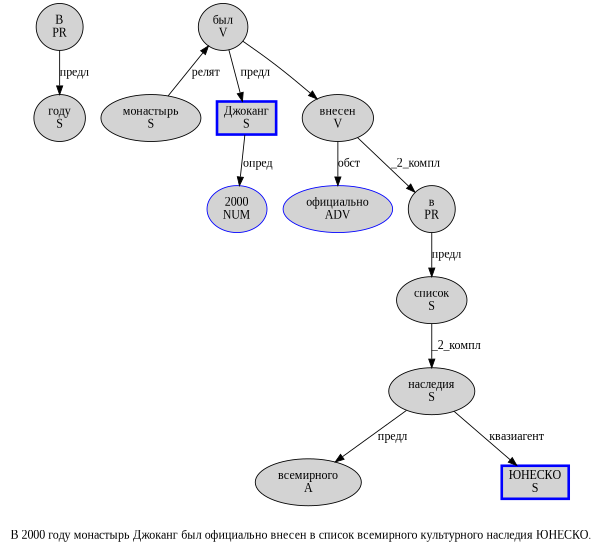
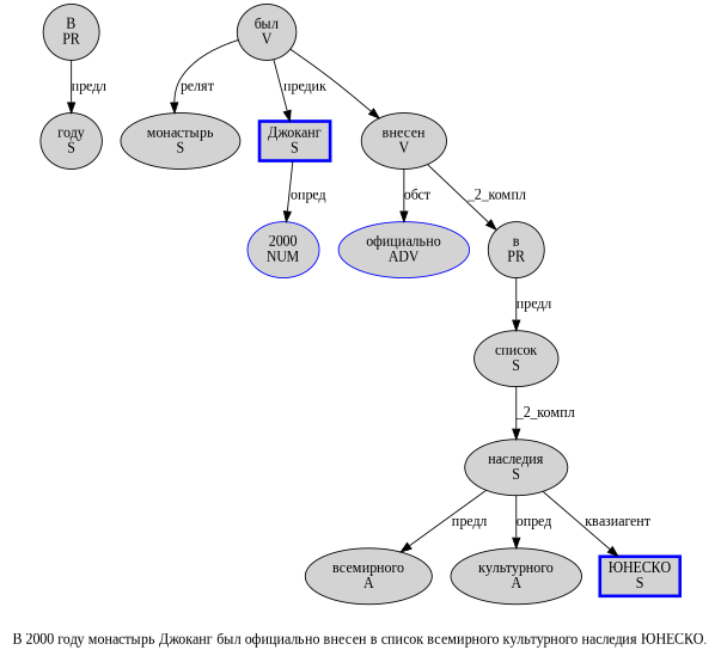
  digraph {
    fontname="Liberation Serif"
    label="В 2000 году монастырь Джоканг был официально внесен в список всемирного культурного наследия ЮНЕСКО."
    node [fillcolor=lightgray fontname="Liberation Serif" penwidth=1 shape=ellipse style=filled]
    edge [fontname="Liberation Serif"]
    n1 [label="В\nPR"]
    n2 [label="году\nS"]
    n3 [color=blue label="2000\nNUM"]
    n4 [label="монастырь\nS"]
    n5 [label="был\nV"]
    n6 [color=blue label="Джоканг\nS" penwidth=3 shape=box]
    n7 [label="внесен\nV"]
    n8 [color=blue label="официально\nADV"]
    n9 [label="в\nPR"]
    n10 [label="список\nS"]
    n11 [label="наследия\nS"]
    n12 [label="всемирного\nA"]
+   n13 [label="культурного\nA"]
    n14 [color=blue label="ЮНЕСКО\nS" penwidth=3 shape=box]
    n1 -> n2 [label="предл"]
-   n4 -> n5 [label="релят"]
-   n5 -> n6 [label="предл"]
+   n5 -> n4 [label="релят"]
+   n5 -> n6 [label="предик"]
    n5 -> n7
    n6 -> n3 [label="опред"]
    n7 -> n8 [label="обст"]
    n7 -> n9 [label="_2_компл"]
    n9 -> n10 [label="предл"]
    n10 -> n11 [label="_2_компл"]
    n11 -> n12 [label="предл"]
+   n11 -> n13 [label="опред"]
    n11 -> n14 [label="квазиагент"]
  }
